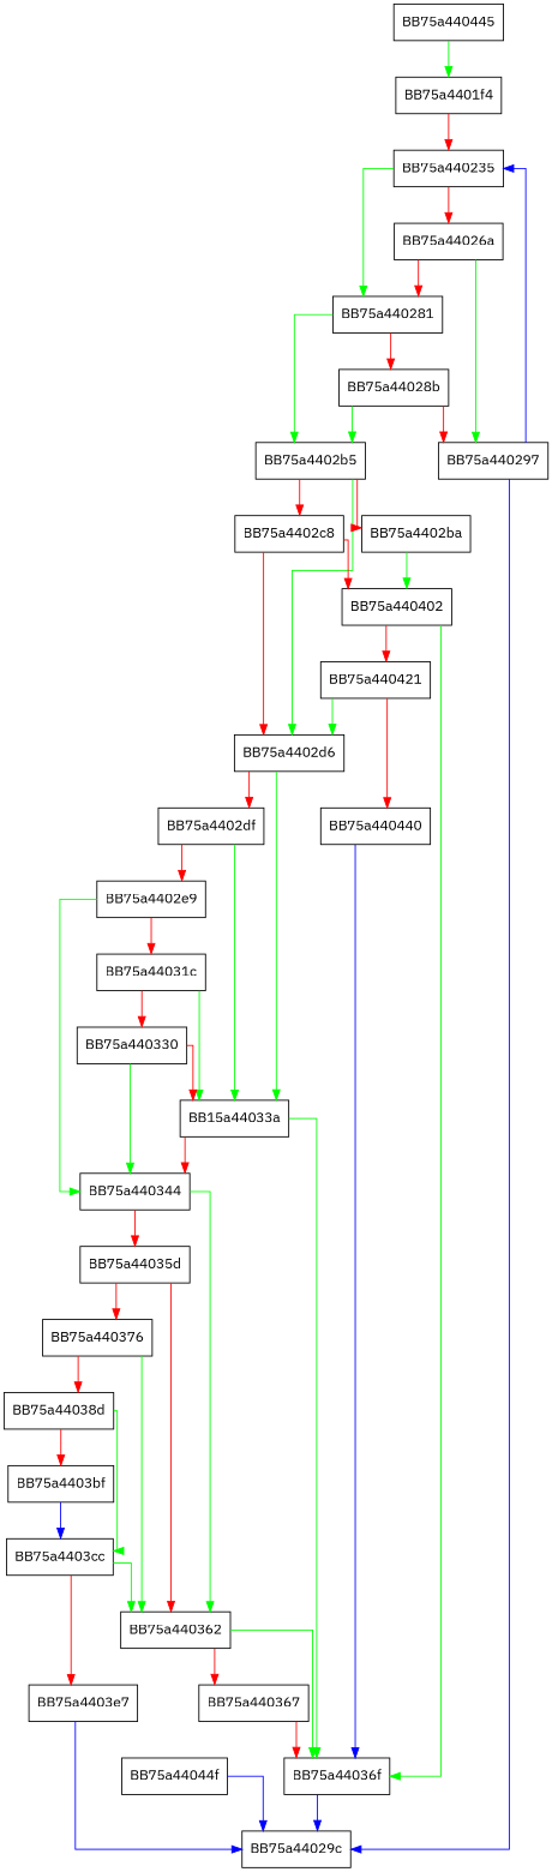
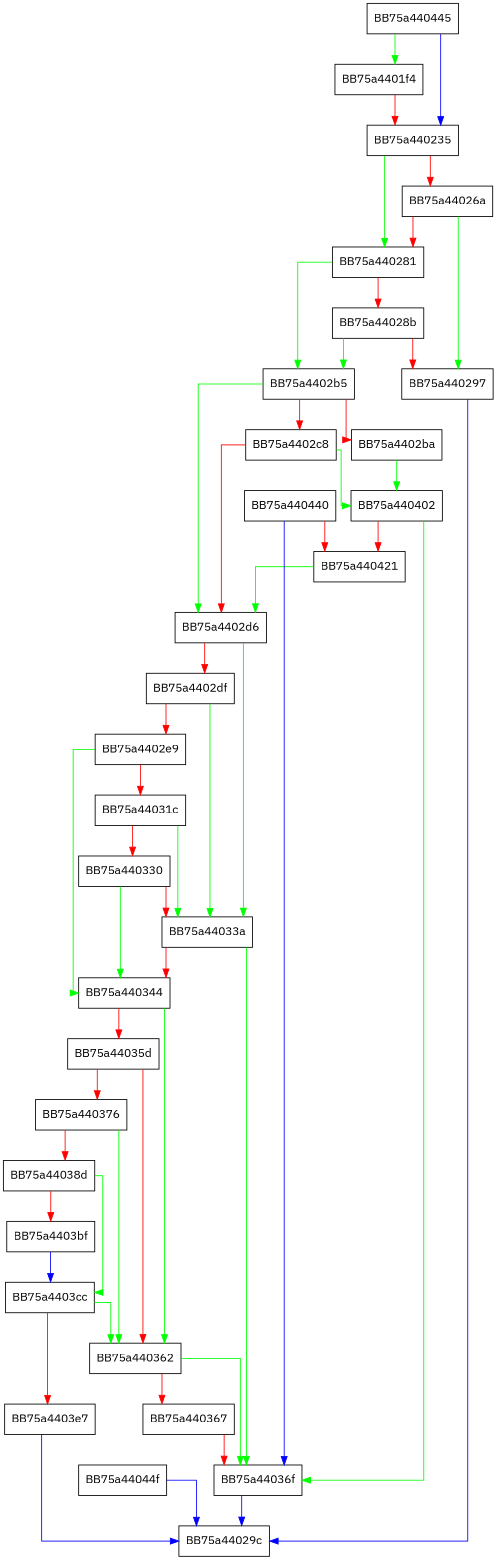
  digraph {
    fontname="IBM Plex Sans"
    splines=ortho
    node [fontname="IBM Plex Sans" shape=box]
    edge [color=red fontname="IBM Plex Sans"]
    BB75a4401f4
    BB75a440235
    BB75a440445
    BB75a440281
    BB75a44026a
    BB75a4402b5
    BB75a44028b
    BB75a440297
    BB75a4402d6
    BB75a4402ba
    BB75a4402c8
    BB75a44029c
-   BB75a44033a [label=BB15a44033a]
+   BB75a44033a
    BB75a4402df
    BB75a440402
    BB75a44036f
    BB75a440344
    BB75a4402e9
    BB75a440421
    BB75a440440
    BB75a440362
    BB75a44035d
    BB75a44031c
    BB75a44044f
    BB75a440330
    BB75a440367
    BB75a440376
    BB75a44038d
    BB75a4403cc
    BB75a4403bf
    BB75a4403e7
    BB75a4401f4 -> BB75a440235
    BB75a440235 -> BB75a440281 [color=green]
    BB75a440235 -> BB75a44026a
    BB75a440445 -> BB75a4401f4 [color=green]
-   BB75a440297 -> BB75a440235 [color=blue]
+   BB75a440445 -> BB75a440235 [color=blue]
    BB75a440281 -> BB75a4402b5 [color=green]
    BB75a440281 -> BB75a44028b
    BB75a44026a -> BB75a440281
    BB75a44026a -> BB75a440297 [color=green]
    BB75a4402b5 -> BB75a4402d6 [color=green]
    BB75a4402b5 -> BB75a4402ba
    BB75a4402b5 -> BB75a4402c8
    BB75a44028b -> BB75a4402b5 [color=green]
    BB75a44028b -> BB75a440297
    BB75a440297 -> BB75a44029c [color=blue]
    BB75a4402d6 -> BB75a44033a [color=green]
    BB75a4402d6 -> BB75a4402df
    BB75a4402ba -> BB75a440402 [color=green]
    BB75a4402c8 -> BB75a4402d6
-   BB75a4402c8 -> BB75a440402
+   BB75a4402c8 -> BB75a440402 [color=green]
    BB75a44033a -> BB75a44036f [color=green]
    BB75a44033a -> BB75a440344
    BB75a4402df -> BB75a44033a [color=green]
    BB75a4402df -> BB75a4402e9
    BB75a440402 -> BB75a44036f [color=green]
    BB75a440402 -> BB75a440421
    BB75a44036f -> BB75a44029c [color=blue]
    BB75a440344 -> BB75a440362 [color=green]
    BB75a440344 -> BB75a44035d
    BB75a4402e9 -> BB75a440344 [color=green]
    BB75a4402e9 -> BB75a44031c
    BB75a440421 -> BB75a4402d6 [color=green]
-   BB75a440421 -> BB75a440440
+   BB75a440440 -> BB75a440421
    BB75a440440 -> BB75a44036f [color=blue]
    BB75a440362 -> BB75a44036f [color=green]
    BB75a440362 -> BB75a440367
    BB75a44035d -> BB75a440362
    BB75a44035d -> BB75a440376
    BB75a44031c -> BB75a44033a [color=green]
    BB75a44031c -> BB75a440330
    BB75a44044f -> BB75a44029c [color=blue]
    BB75a440330 -> BB75a44033a
    BB75a440330 -> BB75a440344 [color=green]
    BB75a440367 -> BB75a44036f
    BB75a440376 -> BB75a440362 [color=green]
    BB75a440376 -> BB75a44038d
    BB75a44038d -> BB75a4403cc [color=green]
    BB75a44038d -> BB75a4403bf
    BB75a4403cc -> BB75a440362 [color=green]
    BB75a4403cc -> BB75a4403e7
    BB75a4403bf -> BB75a4403cc [color=blue]
    BB75a4403e7 -> BB75a44029c [color=blue]
  }
